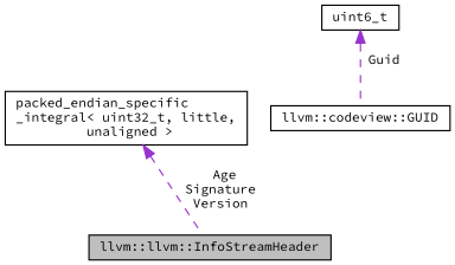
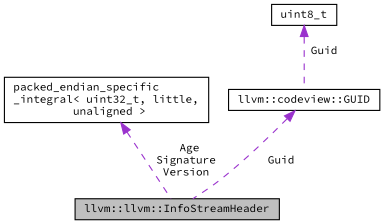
  digraph {
    fontname="Source Code Pro"
    rankdir=TB
    node [color=black fontname="Source Code Pro" fontsize=10 shape=box]
    edge [color=darkorchid3 dir=back fontname="Source Code Pro" fontsize=10 labelfontname=Helvetica labelfontsize=10 style=dashed]
    n1 [fillcolor=grey75 fontcolor=black height=0.2 label="llvm::llvm::InfoStreamHeader" style=filled width=0.4]
    n2 [height=0.2 label="packed_endian_specific\l_integral\< uint32_t, little,\l unaligned \>" width=0.4]
    n3 [height=0.2 label="llvm::codeview::GUID" width=0.4]
-   n4 [height=0.2 label=uint6_t width=0.4]
+   n4 [height=0.2 label=uint8_t width=0.4]
    n2 -> n1 [label=" Age\nSignature\nVersion"]
+   n3 -> n1 [label=" Guid"]
    n4 -> n3 [label=" Guid"]
  }
